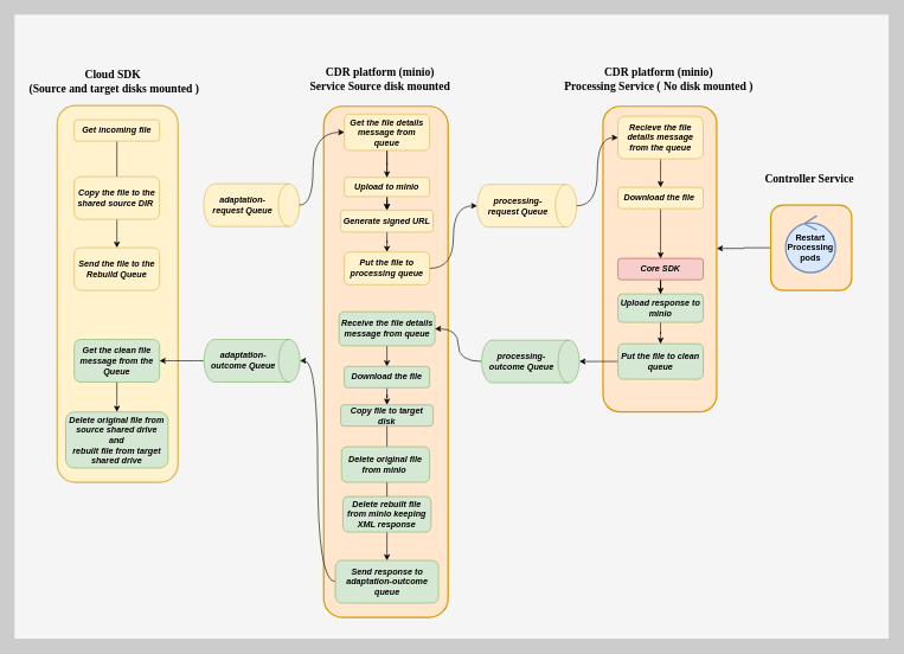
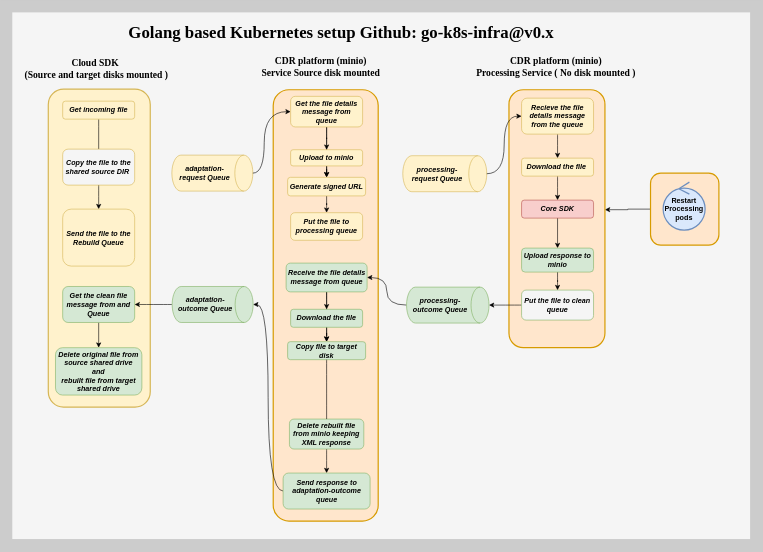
  <mxCell id="0" />
  <mxCell id="1" parent="0" />
  <mxCell id="2" value="" style="whiteSpace=wrap;html=1;direction=south;rounded=0;fontSize=16;fontStyle=1;fillColor=#f5f5f5;fontColor=#333333;strokeColor=none;" parent="1" vertex="1"><mxGeometry x="20" y="20" width="1230" height="878" as="geometry" /></mxCell>
  <mxCell id="3" style="edgeStyle=orthogonalEdgeStyle;rounded=0;orthogonalLoop=1;jettySize=auto;html=1;exitX=0.5;exitY=1;exitDx=0;exitDy=0;entryX=0.465;entryY=0;entryDx=0;entryDy=0;entryPerimeter=0;" parent="1" source="4" target="28" edge="1"><mxGeometry relative="1" as="geometry" /></mxCell>
  <mxCell id="4" value="" style="whiteSpace=wrap;html=1;direction=south;rounded=1;strokeWidth=2;fillColor=#ffe6cc;strokeColor=#d79b00;" parent="1" vertex="1"><mxGeometry x="1084" y="288" width="114" height="120" as="geometry" /></mxCell>
  <mxCell id="5" value="" style="whiteSpace=wrap;html=1;direction=south;rounded=1;strokeWidth=2;fillColor=#fff2cc;strokeColor=#d6b656;" parent="1" vertex="1"><mxGeometry x="80" y="148" width="170" height="530" as="geometry" /></mxCell>
  <mxCell id="6" style="edgeStyle=orthogonalEdgeStyle;orthogonalLoop=1;jettySize=auto;html=1;curved=1;endArrow=none;" parent="1" source="7" target="9" edge="1"><mxGeometry relative="1" as="geometry" /></mxCell>
  <mxCell id="7" value="Get incoming file" style="whiteSpace=wrap;html=1;fillColor=#fff2cc;strokeColor=#d6b656;labelBackgroundColor=none;fontStyle=3;fontFamily=Helvetica;rounded=1;" parent="1" vertex="1"><mxGeometry x="104" y="168" width="120" height="30" as="geometry" /></mxCell>
  <mxCell id="8" value="" style="edgeStyle=orthogonalEdgeStyle;orthogonalLoop=1;jettySize=auto;html=1;curved=1;" parent="1" source="9" target="10" edge="1"><mxGeometry relative="1" as="geometry" /></mxCell>
- <mxCell id="9" value="Copy the file to the shared source DIR&amp;nbsp;" style="whiteSpace=wrap;html=1;fillColor=#fff2cc;strokeColor=#d6b656;fontStyle=3;rounded=1;" parent="1" vertex="1"><mxGeometry x="104" y="248" width="120" height="60" as="geometry" /></mxCell>
- <mxCell id="10" value="Send the file to the Rebuild Queue" style="whiteSpace=wrap;html=1;fillColor=#fff2cc;strokeColor=#d6b656;fontStyle=3;rounded=1;" parent="1" vertex="1"><mxGeometry x="104" y="348" width="120" height="60" as="geometry" /></mxCell>
+ <mxCell id="9" value="Copy the file to the shared source DIR&amp;nbsp;" style="whiteSpace=wrap;html=1;fillColor=#f5f5f5;strokeColor=#d6b656;fontStyle=3;rounded=1;" parent="1" vertex="1"><mxGeometry x="104" y="248" width="120" height="60" as="geometry" /></mxCell>
+ <mxCell id="10" value="Send the file to the Rebuild Queue" style="whiteSpace=wrap;html=1;fillColor=#fff2cc;strokeColor=#d6b656;fontStyle=3;rounded=1;" parent="1" vertex="1"><mxGeometry x="104" y="348" width="120" height="95" as="geometry" /></mxCell>
  <mxCell id="11" style="edgeStyle=orthogonalEdgeStyle;rounded=0;orthogonalLoop=1;jettySize=auto;html=1;entryX=0.5;entryY=0;entryDx=0;entryDy=0;" parent="1" source="12" target="61" edge="1"><mxGeometry relative="1" as="geometry" /></mxCell>
- <mxCell id="12" value="Get the clean file message from the Queue" style="whiteSpace=wrap;html=1;fillColor=#d5e8d4;strokeColor=#82b366;fontStyle=3;rounded=1;" parent="1" vertex="1"><mxGeometry x="104" y="477" width="120" height="60" as="geometry" /></mxCell>
+ <mxCell id="12" value="Get the clean file message from and Queue" style="whiteSpace=wrap;html=1;fillColor=#d5e8d4;strokeColor=#82b366;fontStyle=3;rounded=1;" parent="1" vertex="1"><mxGeometry x="104" y="477" width="120" height="60" as="geometry" /></mxCell>
  <mxCell id="13" value="" style="endArrow=classic;html=1;curved=1;strokeColor=none;" parent="1" edge="1"><mxGeometry width="50" height="50" relative="1" as="geometry"><mxPoint x="410" y="308" as="sourcePoint" /><mxPoint x="460" y="258" as="targetPoint" /></mxGeometry></mxCell>
  <mxCell id="14" value="adaptation-request Queue" style="shape=cylinder3;whiteSpace=wrap;html=1;boundedLbl=1;backgroundOutline=1;size=15;direction=south;fillColor=#fff2cc;strokeColor=#d6b656;fontStyle=3;rounded=1;" parent="1" vertex="1"><mxGeometry x="286" y="258" width="135" height="60" as="geometry" /></mxCell>
  <mxCell id="15" value="" style="whiteSpace=wrap;html=1;direction=south;rounded=1;sketch=0;strokeWidth=2;fillColor=#ffe6cc;strokeColor=#d79b00;" parent="1" vertex="1"><mxGeometry x="455" y="149" width="175" height="719" as="geometry" /></mxCell>
  <mxCell id="16" value="" style="edgeStyle=orthogonalEdgeStyle;orthogonalLoop=1;jettySize=auto;html=1;curved=1;" parent="1" source="18" target="22" edge="1"><mxGeometry relative="1" as="geometry" /></mxCell>
  <mxCell id="17" value="" style="edgeStyle=orthogonalEdgeStyle;rounded=0;orthogonalLoop=1;jettySize=auto;html=1;" parent="1" source="18" target="20" edge="1"><mxGeometry relative="1" as="geometry" /></mxCell>
  <mxCell id="18" value="Get the file details message from queue" style="whiteSpace=wrap;html=1;fillColor=#fff2cc;strokeColor=#d6b656;fontStyle=3;rounded=1;" parent="1" vertex="1"><mxGeometry x="484" y="160" width="120" height="51" as="geometry" /></mxCell>
  <mxCell id="19" value="" style="edgeStyle=orthogonalEdgeStyle;orthogonalLoop=1;jettySize=auto;html=1;curved=1;" parent="1" source="20" target="22" edge="1"><mxGeometry relative="1" as="geometry" /></mxCell>
  <mxCell id="20" value="Upload to minio" style="whiteSpace=wrap;html=1;fillColor=#fff2cc;strokeColor=#d6b656;fontStyle=3;rounded=1;" parent="1" vertex="1"><mxGeometry x="484" y="249" width="120" height="27" as="geometry" /></mxCell>
  <mxCell id="21" value="" style="edgeStyle=orthogonalEdgeStyle;orthogonalLoop=1;jettySize=auto;html=1;curved=1;" parent="1" source="22" target="24" edge="1"><mxGeometry relative="1" as="geometry" /></mxCell>
  <mxCell id="22" value="Generate signed URL" style="whiteSpace=wrap;html=1;fillColor=#fff2cc;strokeColor=#d6b656;fontStyle=3;rounded=1;" parent="1" vertex="1"><mxGeometry x="479" y="295" width="130" height="31" as="geometry" /></mxCell>
- <mxCell id="23" style="edgeStyle=orthogonalEdgeStyle;curved=1;orthogonalLoop=1;jettySize=auto;html=1;exitX=1;exitY=0.5;exitDx=0;exitDy=0;entryX=0.5;entryY=1;entryDx=0;entryDy=0;entryPerimeter=0;" parent="1" source="24" target="25" edge="1"><mxGeometry relative="1" as="geometry" /></mxCell>
  <mxCell id="24" value="Put the file to processing queue" style="whiteSpace=wrap;html=1;fillColor=#fff2cc;strokeColor=#d6b656;fontStyle=3;rounded=1;" parent="1" vertex="1"><mxGeometry x="484" y="354" width="120" height="46" as="geometry" /></mxCell>
  <mxCell id="25" value="processing-request Queue" style="shape=cylinder3;whiteSpace=wrap;html=1;boundedLbl=1;backgroundOutline=1;size=15;direction=south;fillColor=#fff2cc;strokeColor=#d6b656;fontStyle=3;rounded=1;" parent="1" vertex="1"><mxGeometry x="671" y="259" width="140" height="60" as="geometry" /></mxCell>
  <mxCell id="26" style="edgeStyle=orthogonalEdgeStyle;curved=1;orthogonalLoop=1;jettySize=auto;html=1;exitX=0.5;exitY=1;exitDx=0;exitDy=0;exitPerimeter=0;entryX=1;entryY=0.5;entryDx=0;entryDy=0;" parent="1" source="27" target="12" edge="1"><mxGeometry relative="1" as="geometry" /></mxCell>
  <mxCell id="27" value="adaptation-outcome Queue" style="shape=cylinder3;whiteSpace=wrap;html=1;boundedLbl=1;backgroundOutline=1;size=15;direction=south;fillColor=#d5e8d4;strokeColor=#82b366;rounded=1;fontStyle=3" parent="1" vertex="1"><mxGeometry x="286.5" y="477" width="135" height="60" as="geometry" /></mxCell>
  <mxCell id="28" value="" style="whiteSpace=wrap;html=1;direction=south;rounded=1;strokeWidth=2;fillColor=#ffe6cc;strokeColor=#d79b00;" parent="1" vertex="1"><mxGeometry x="848" y="149" width="160" height="430" as="geometry" /></mxCell>
  <mxCell id="29" style="edgeStyle=orthogonalEdgeStyle;curved=1;orthogonalLoop=1;jettySize=auto;html=1;exitX=0.5;exitY=1;exitDx=0;exitDy=0;entryX=0.5;entryY=0;entryDx=0;entryDy=0;" parent="1" source="30" target="32" edge="1"><mxGeometry relative="1" as="geometry" /></mxCell>
  <mxCell id="30" value="Recieve the file details message from the queue" style="whiteSpace=wrap;html=1;fillColor=#fff2cc;strokeColor=#d6b656;fontStyle=3;rounded=1;" parent="1" vertex="1"><mxGeometry x="869" y="163" width="120" height="60" as="geometry" /></mxCell>
  <mxCell id="31" style="edgeStyle=orthogonalEdgeStyle;curved=1;orthogonalLoop=1;jettySize=auto;html=1;exitX=0.5;exitY=1;exitDx=0;exitDy=0;" parent="1" source="32" target="34" edge="1"><mxGeometry relative="1" as="geometry" /></mxCell>
  <mxCell id="32" value="Download the file&amp;nbsp;" style="whiteSpace=wrap;html=1;fillColor=#fff2cc;strokeColor=#d6b656;fontStyle=3;rounded=1;" parent="1" vertex="1"><mxGeometry x="869" y="263" width="120" height="30" as="geometry" /></mxCell>
  <mxCell id="33" style="edgeStyle=orthogonalEdgeStyle;rounded=0;orthogonalLoop=1;jettySize=auto;html=1;exitX=0.5;exitY=1;exitDx=0;exitDy=0;" parent="1" source="34" target="38" edge="1"><mxGeometry relative="1" as="geometry" /></mxCell>
- <mxCell id="34" value="Core SDK" style="whiteSpace=wrap;html=1;fillColor=#f8cecc;strokeColor=#b85450;fontStyle=3;rounded=1;" parent="1" vertex="1"><mxGeometry x="869" y="363" width="120" height="30" as="geometry" /></mxCell>
+ <mxCell id="34" value="Core SDK" style="whiteSpace=wrap;html=1;fillColor=#f8cecc;strokeColor=#b85450;fontStyle=3;rounded=1;" parent="1" vertex="1"><mxGeometry x="869" y="333" width="120" height="30" as="geometry" /></mxCell>
  <mxCell id="35" style="edgeStyle=orthogonalEdgeStyle;orthogonalLoop=1;jettySize=auto;html=1;entryX=0.5;entryY=0;entryDx=0;entryDy=0;entryPerimeter=0;curved=1;" parent="1" source="36" target="50" edge="1"><mxGeometry relative="1" as="geometry" /></mxCell>
- <mxCell id="36" value="Put the file to clean queue" style="whiteSpace=wrap;html=1;fillColor=#d5e8d4;strokeColor=#82b366;fontStyle=3;labelBorderColor=none;rounded=1;" parent="1" vertex="1"><mxGeometry x="869" y="483" width="120" height="50" as="geometry" /></mxCell>
+ <mxCell id="36" value="Put the file to clean queue" style="whiteSpace=wrap;html=1;fillColor=#f5f5f5;strokeColor=#82b366;fontStyle=3;labelBorderColor=none;rounded=1;" parent="1" vertex="1"><mxGeometry x="869" y="483" width="120" height="50" as="geometry" /></mxCell>
  <mxCell id="37" value="" style="edgeStyle=orthogonalEdgeStyle;orthogonalLoop=1;jettySize=auto;html=1;curved=1;" parent="1" source="38" target="36" edge="1"><mxGeometry relative="1" as="geometry" /></mxCell>
  <mxCell id="38" value="Upload response to minio" style="whiteSpace=wrap;html=1;fillColor=#d5e8d4;strokeColor=#82b366;fontStyle=3;rounded=1;" parent="1" vertex="1"><mxGeometry x="869" y="413" width="120" height="40" as="geometry" /></mxCell>
  <mxCell id="39" style="edgeStyle=orthogonalEdgeStyle;orthogonalLoop=1;jettySize=auto;html=1;exitX=1;exitY=0.5;exitDx=0;exitDy=0;curved=1;" parent="1" source="28" target="28" edge="1"><mxGeometry relative="1" as="geometry" /></mxCell>
  <mxCell id="40" style="edgeStyle=orthogonalEdgeStyle;curved=1;orthogonalLoop=1;jettySize=auto;html=1;exitX=0.5;exitY=1;exitDx=0;exitDy=0;entryX=0.5;entryY=0;entryDx=0;entryDy=0;" parent="1" source="42" target="44" edge="1"><mxGeometry relative="1" as="geometry" /></mxCell>
+ <mxCell id="41" value="" style="edgeStyle=orthogonalEdgeStyle;rounded=0;orthogonalLoop=1;jettySize=auto;html=1;" parent="1" source="42" target="46" edge="1"><mxGeometry relative="1" as="geometry" /></mxCell>
  <mxCell id="42" value="Receive the file details message from queue" style="whiteSpace=wrap;html=1;fillColor=#d5e8d4;strokeColor=#82b366;fontStyle=3;rounded=1;" parent="1" vertex="1"><mxGeometry x="476.5" y="438" width="135" height="48" as="geometry" /></mxCell>
  <mxCell id="43" value="" style="edgeStyle=orthogonalEdgeStyle;orthogonalLoop=1;jettySize=auto;html=1;curved=1;" parent="1" source="44" target="46" edge="1"><mxGeometry relative="1" as="geometry" /></mxCell>
  <mxCell id="44" value="Download the file" style="whiteSpace=wrap;html=1;fillColor=#d5e8d4;strokeColor=#82b366;fontStyle=3;rounded=1;" parent="1" vertex="1"><mxGeometry x="484" y="515" width="120" height="30" as="geometry" /></mxCell>
  <mxCell id="45" value="" style="edgeStyle=orthogonalEdgeStyle;orthogonalLoop=1;jettySize=auto;html=1;curved=1;startArrow=none;" parent="1" source="59" target="48" edge="1"><mxGeometry relative="1" as="geometry" /></mxCell>
  <mxCell id="46" value="Copy file to target disk" style="whiteSpace=wrap;html=1;fillColor=#d5e8d4;strokeColor=#82b366;fontStyle=3;rounded=1;" parent="1" vertex="1"><mxGeometry x="479" y="569" width="130" height="30" as="geometry" /></mxCell>
  <mxCell id="47" style="edgeStyle=orthogonalEdgeStyle;curved=1;orthogonalLoop=1;jettySize=auto;html=1;exitX=0;exitY=0.5;exitDx=0;exitDy=0;entryX=0.5;entryY=0;entryDx=0;entryDy=0;entryPerimeter=0;" parent="1" source="48" target="27" edge="1"><mxGeometry relative="1" as="geometry" /></mxCell>
  <mxCell id="48" value="Send response to adaptation-outcome queue" style="whiteSpace=wrap;html=1;fillColor=#d5e8d4;strokeColor=#82b366;fontStyle=3;rounded=1;" parent="1" vertex="1"><mxGeometry x="471.5" y="788" width="145" height="60" as="geometry" /></mxCell>
  <mxCell id="49" style="edgeStyle=orthogonalEdgeStyle;curved=1;orthogonalLoop=1;jettySize=auto;html=1;exitX=0.5;exitY=1;exitDx=0;exitDy=0;exitPerimeter=0;entryX=1;entryY=0.5;entryDx=0;entryDy=0;" parent="1" source="50" target="42" edge="1"><mxGeometry relative="1" as="geometry" /></mxCell>
  <mxCell id="50" value="processing-outcome Queue" style="shape=cylinder3;whiteSpace=wrap;html=1;boundedLbl=1;backgroundOutline=1;size=15;direction=south;fillColor=#d5e8d4;strokeColor=#82b366;fontStyle=3;rounded=1;" parent="1" vertex="1"><mxGeometry x="677.25" y="478" width="137.5" height="60" as="geometry" /></mxCell>
  <mxCell id="51" value="Cloud SDK&amp;nbsp;&lt;br&gt;(Source and target disks mounted )" style="text;html=1;align=center;verticalAlign=middle;resizable=0;points=[];autosize=1;gradientColor=none;fontFamily=Times New Roman;fontSize=16;fontStyle=1;rounded=1;" parent="1" vertex="1"><mxGeometry x="35" y="94" width="250" height="40" as="geometry" /></mxCell>
  <mxCell id="52" value="CDR platform (minio)&lt;br&gt;Service Source disk mounted" style="text;html=1;align=center;verticalAlign=middle;resizable=0;points=[];autosize=1;fontSize=16;fontFamily=Times New Roman;fontStyle=1;rounded=1;" parent="1" vertex="1"><mxGeometry x="429" y="90" width="210" height="40" as="geometry" /></mxCell>
  <mxCell id="53" value="CDR platform (minio)&lt;br&gt;Processing Service ( No disk mounted )" style="text;html=1;align=center;verticalAlign=middle;resizable=0;points=[];autosize=1;fontSize=16;fontFamily=Times New Roman;gradientColor=none;fontStyle=1;rounded=1;" parent="1" vertex="1"><mxGeometry x="786" y="90" width="280" height="40" as="geometry" /></mxCell>
  <mxCell id="54" value="&lt;b&gt;Restart&lt;br&gt;Processing&lt;br&gt;pods&lt;/b&gt;" style="ellipse;shape=umlControl;whiteSpace=wrap;html=1;fillColor=#dae8fc;strokeWidth=2;perimeterSpacing=0;strokeColor=#6c8ebf;" parent="1" vertex="1"><mxGeometry x="1105" y="303" width="70" height="80" as="geometry" /></mxCell>
- <mxCell id="55" value="Controller Service" style="text;html=1;align=center;verticalAlign=middle;resizable=0;points=[];autosize=1;fontSize=16;fontFamily=Times New Roman;gradientColor=none;fontStyle=1;rounded=1;" parent="1" vertex="1"><mxGeometry x="1068" y="240" width="140" height="20" as="geometry" /></mxCell>
+ <mxCell id="56" value="&lt;font style=&quot;font-size: 28px&quot;&gt;Golang based Kubernetes setup Github: go-k8s-infra@v0.x&lt;/font&gt;" style="text;html=1;align=center;verticalAlign=middle;resizable=0;points=[];autosize=1;fontSize=16;fontFamily=Times New Roman;fontStyle=1;rounded=1;arcSize=0;" parent="1" vertex="1"><mxGeometry x="208" y="38" width="720" height="30" as="geometry" /></mxCell>
  <mxCell id="57" style="edgeStyle=orthogonalEdgeStyle;orthogonalLoop=1;jettySize=auto;html=1;entryX=0;entryY=0.5;entryDx=0;entryDy=0;curved=1;" parent="1" source="14" target="18" edge="1"><mxGeometry relative="1" as="geometry"><Array as="points"><mxPoint x="440" y="288" /><mxPoint x="440" y="186" /></Array></mxGeometry></mxCell>
  <mxCell id="58" style="edgeStyle=orthogonalEdgeStyle;curved=1;orthogonalLoop=1;jettySize=auto;html=1;exitX=0.5;exitY=0;exitDx=0;exitDy=0;exitPerimeter=0;entryX=0;entryY=0.5;entryDx=0;entryDy=0;" parent="1" source="25" target="30" edge="1"><mxGeometry relative="1" as="geometry" /></mxCell>
  <mxCell id="59" value="Delete rebuilt file from minio keeping XML response" style="whiteSpace=wrap;html=1;fillColor=#d5e8d4;strokeColor=#82b366;fontStyle=3;rounded=1;" parent="1" vertex="1"><mxGeometry x="482" y="698" width="124" height="50" as="geometry" /></mxCell>
  <mxCell id="60" value="" style="edgeStyle=orthogonalEdgeStyle;orthogonalLoop=1;jettySize=auto;html=1;curved=1;endArrow=none;" parent="1" source="46" target="59" edge="1"><mxGeometry relative="1" as="geometry"><mxPoint x="544" y="599" as="sourcePoint" /><mxPoint x="544" y="728" as="targetPoint" /></mxGeometry></mxCell>
  <mxCell id="61" value="Delete original file from source&amp;nbsp;shared drive&lt;br&gt;and &lt;br&gt;rebuilt file from target shared drive" style="whiteSpace=wrap;html=1;fillColor=#d5e8d4;strokeColor=#82b366;fontStyle=3;rounded=1;" parent="1" vertex="1"><mxGeometry x="92" y="579" width="144" height="79" as="geometry" /></mxCell>
- <mxCell id="62" value="Delete original file from minio&amp;nbsp;" style="whiteSpace=wrap;html=1;fillColor=#d5e8d4;strokeColor=#82b366;fontStyle=3;rounded=1;" parent="1" vertex="1"><mxGeometry x="480" y="628" width="124" height="50" as="geometry" /></mxCell>
